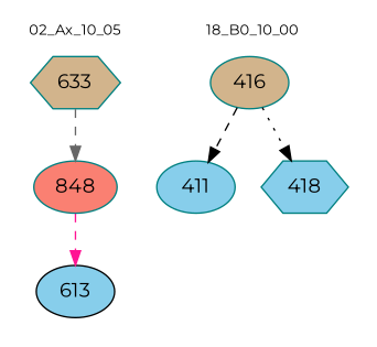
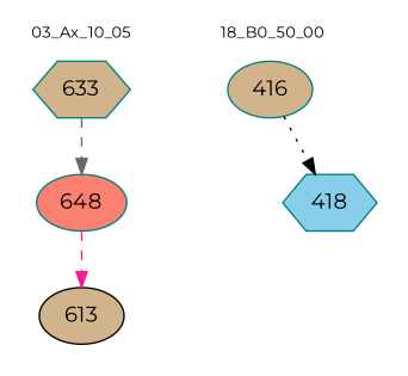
  digraph {
    fontname=Montserrat
    node [color=teal fillcolor=tan fontname=Montserrat shape=ellipse style=filled]
    edge [color=black fontname=Montserrat style=dashed]
    n1 [label=633 shape=hexagon]
-   n2 [color=black fillcolor=skyblue label=613]
-   n3 [fillcolor=salmon label=848]
+   n2 [color=black label=613]
+   n3 [fillcolor=salmon label=648]
    n4 [label=416]
-   n5 [fillcolor=skyblue label=411]
    n6 [fillcolor=skyblue label=418 shape=hexagon]
    subgraph cluster_1 {
      color=white
      fontsize=10
-     label="02_Ax_10_05"
+     label="03_Ax_10_05"
      n1
      n2
      n3
    }
    subgraph cluster_2 {
      color=white
      fontsize=10
-     label="18_B0_10_00"
+     label="18_B0_50_00"
      n4
-     n5
      n6
    }
    n1 -> n3 [color=gray40]
    n3 -> n2 [color=deeppink]
-   n4 -> n5
    n4 -> n6 [style=dotted]
  }
